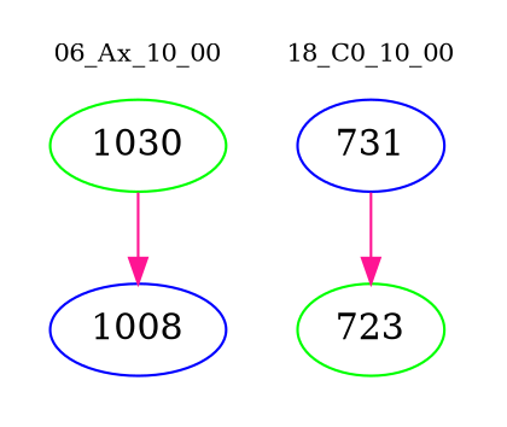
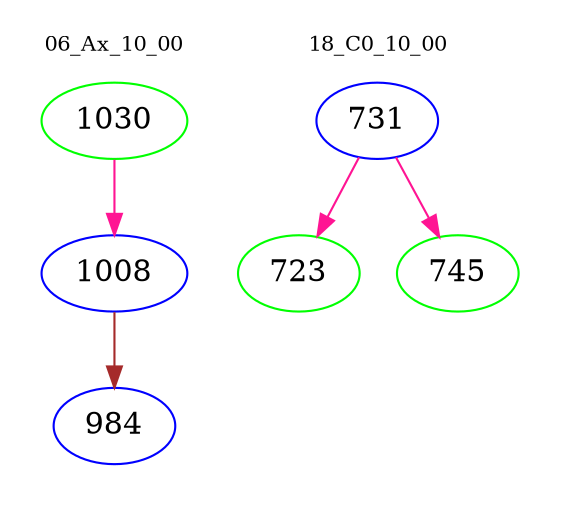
  digraph {
    node [color=blue]
    edge [color=deeppink]
    n1 [label=1008]
+   n2 [label=984]
    n3 [color=green label=1030]
    n4 [label=731]
    n5 [color=green label=723]
+   n6 [color=green label=745]
    subgraph cluster_1 {
      color=white
      fontsize=10
      label="06_Ax_10_00"
      n1
+     n2
      n3
    }
    subgraph cluster_2 {
      color=white
      fontsize=10
      label="18_C0_10_00"
      n4
      n5
+     n6
    }
+   n1 -> n2 [color=brown]
    n3 -> n1
    n4 -> n5
+   n4 -> n6
  }
